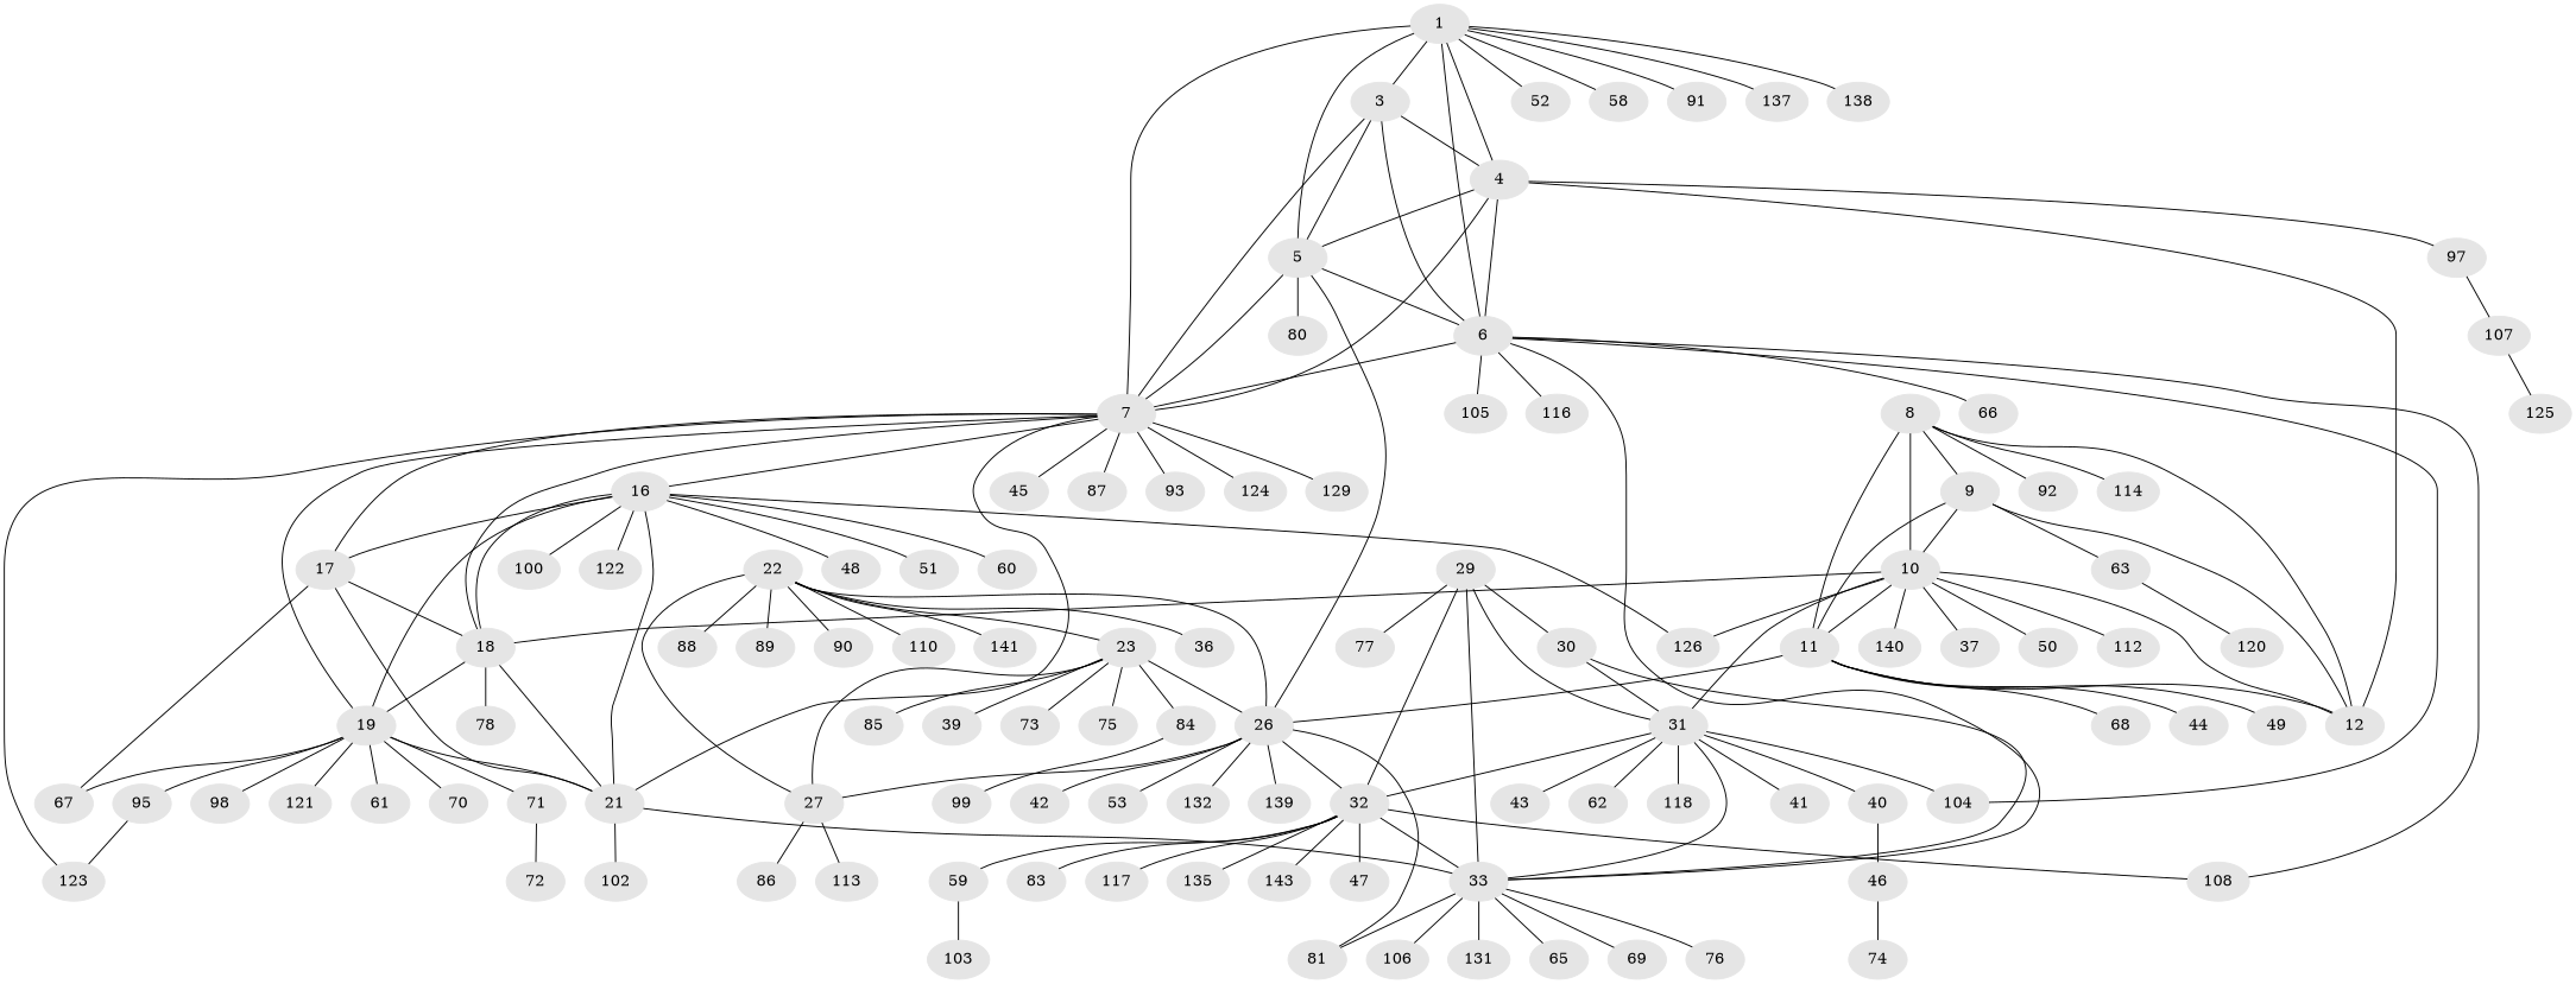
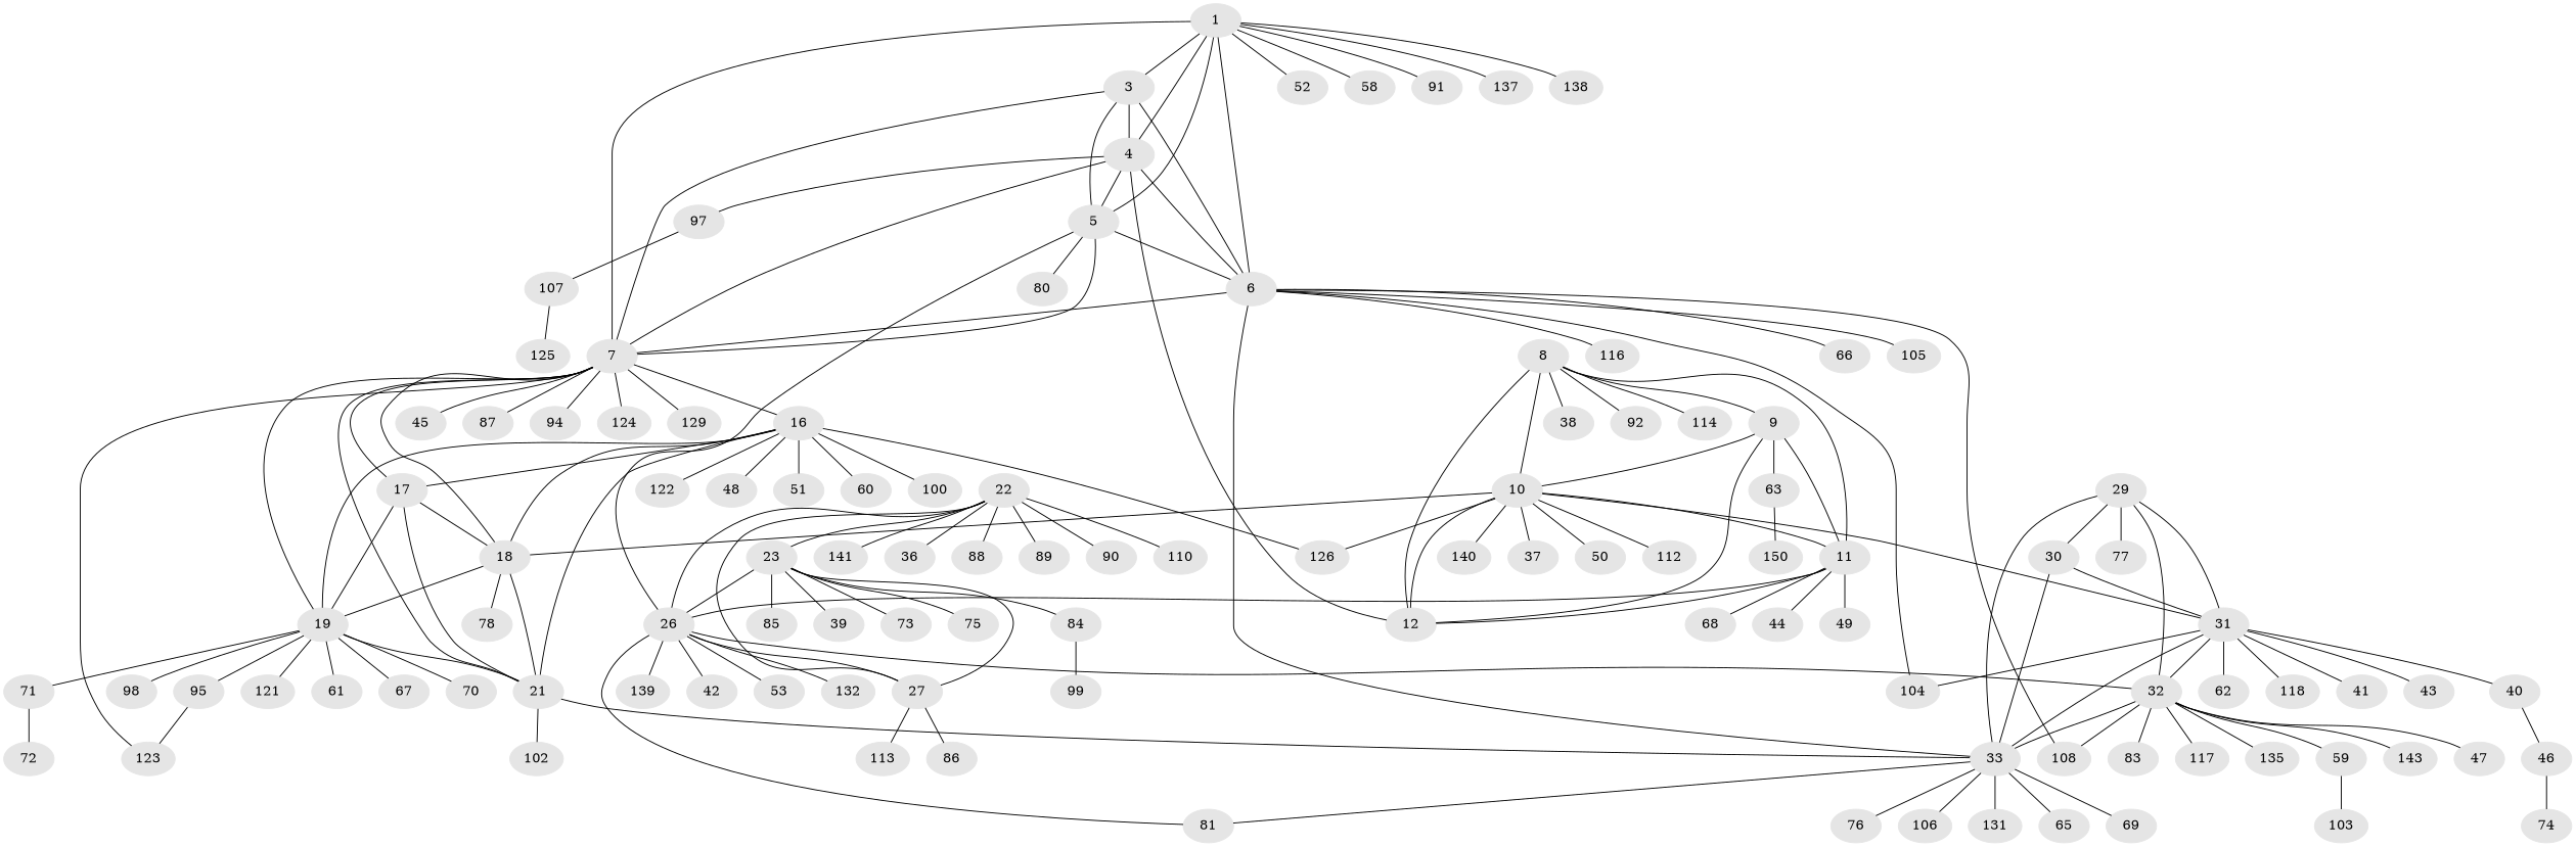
  graph {
    node [color=gray90 style=filled]
    1 [super="+2"]
    3
    4 [super="+55"]
    5 [super="+133"]
    6 [super="+134"]
    7 [super="+15"]
    52 [super="+56"]
    58
    91
    137
    138
    12 [super="+144"]
    97
    26 [super="+28"]
    80 [super="+119"]
    33 [super="+34"]
    66
    104
    105
    108
    116
    16 [super="+20"]
    17
    18
    19 [super="+54"]
    21 [super="+130"]
    45
    87 [super="+128"]
-   93
+   93 [label=94]
    123 [super="+142"]
    124
    129
    107
    27 [super="+109"]
    32 [super="+35"]
    42
    53
    81
    132
    139
    65
    69
    76
    106
    131
    126
    48
    51
    60
    100
    122
    78
    61
    67
    70
    71
    95
    98
    121
    102
    8 [super="+13"]
    9 [super="+79"]
    10 [super="+14"]
    11 [super="+111"]
+   38 [super="+82"]
    92
    114
    63 [super="+94"]
    31 [super="+115"]
    37
    50
    112
    140
    44
    49
    68
-   120
+   120 [label=150]
    40
    41
    43
    62
    118
    72
    22 [super="+25"]
    23 [super="+24"]
    36 [super="+101"]
    88
    89
    90
    110
    141
    39
    73
    75
    84
    85
    86
    113
    99
    47 [super="+127"]
    59
    83
    117
    135
    143
    30 [super="+64"]
    29
    77
    46
    103
    74
    125
    1 -- 3 [weight=2]
    1 -- 4 [weight=2]
    1 -- 5 [weight=2]
    1 -- 6 [weight=2]
    1 -- 7 [weight=2]
    1 -- 52
    1 -- 58
    1 -- 91
    1 -- 137
    1 -- 138
    3 -- 4
    3 -- 5
    3 -- 6
    3 -- 7
    4 -- 5
    4 -- 6
    4 -- 7
    4 -- 12
    4 -- 97
    5 -- 6
    5 -- 7
    5 -- 26
    5 -- 80
    6 -- 7
    6 -- 33
    6 -- 66
    6 -- 104
    6 -- 105
    6 -- 108
    6 -- 116
    7 -- 16 [weight=2]
    7 -- 17
    7 -- 18
    7 -- 19
    7 -- 21
    7 -- 45
    7 -- 87
    7 -- 93
    7 -- 123
    7 -- 124
    7 -- 129
    97 -- 107
    26 -- 27 [weight=2]
    26 -- 32
    26 -- 42
    26 -- 53
    26 -- 81
    26 -- 132
    26 -- 139
    33 -- 81
    33 -- 65
    33 -- 69
    33 -- 76
    33 -- 106
    33 -- 131
    16 -- 17 [weight=2]
    16 -- 18 [weight=2]
    16 -- 19 [weight=2]
    16 -- 21 [weight=2]
    16 -- 126
    16 -- 48
    16 -- 51
    16 -- 60
    16 -- 100
    16 -- 122
    17 -- 18
-   17 -- 67
+   17 -- 19
    17 -- 21
    18 -- 19
    18 -- 21
    18 -- 78
    19 -- 21
    19 -- 61
    19 -- 67
    19 -- 70
    19 -- 71
    19 -- 95
    19 -- 98
    19 -- 121
    21 -- 33
    21 -- 102
    107 -- 125
    27 -- 86
    27 -- 113
    32 -- 33 [weight=4]
    32 -- 108
    32 -- 47
    32 -- 59
    32 -- 83
    32 -- 117
    32 -- 135
    32 -- 143
    71 -- 72
    95 -- 123
    8 -- 12 [weight=2]
    8 -- 9 [weight=2]
    8 -- 10 [weight=4]
    8 -- 11 [weight=2]
+   8 -- 38
    8 -- 92
    8 -- 114
    9 -- 12
    9 -- 10 [weight=2]
    9 -- 11
    9 -- 63
    10 -- 12 [weight=2]
    10 -- 18
    10 -- 126
    10 -- 11 [weight=2]
    10 -- 31
    10 -- 37
    10 -- 50
    10 -- 112
    10 -- 140
    11 -- 12
    11 -- 26
    11 -- 44
    11 -- 49
    11 -- 68
    63 -- 120
    31 -- 33 [weight=2]
    31 -- 104
    31 -- 32 [weight=2]
    31 -- 40
    31 -- 41
    31 -- 43
    31 -- 62
    31 -- 118
    40 -- 46
    22 -- 26 [weight=4]
    22 -- 27 [weight=2]
    22 -- 23 [weight=4]
    22 -- 36
    22 -- 88
    22 -- 89
    22 -- 90
    22 -- 110
    22 -- 141
    23 -- 26 [weight=4]
    23 -- 27 [weight=2]
    23 -- 39
    23 -- 73
    23 -- 75
    23 -- 84
    23 -- 85
    84 -- 99
    59 -- 103
    30 -- 33 [weight=2]
    30 -- 31
    29 -- 33 [weight=2]
    29 -- 32 [weight=2]
    29 -- 31
    29 -- 30
    29 -- 77
    46 -- 74
  }
